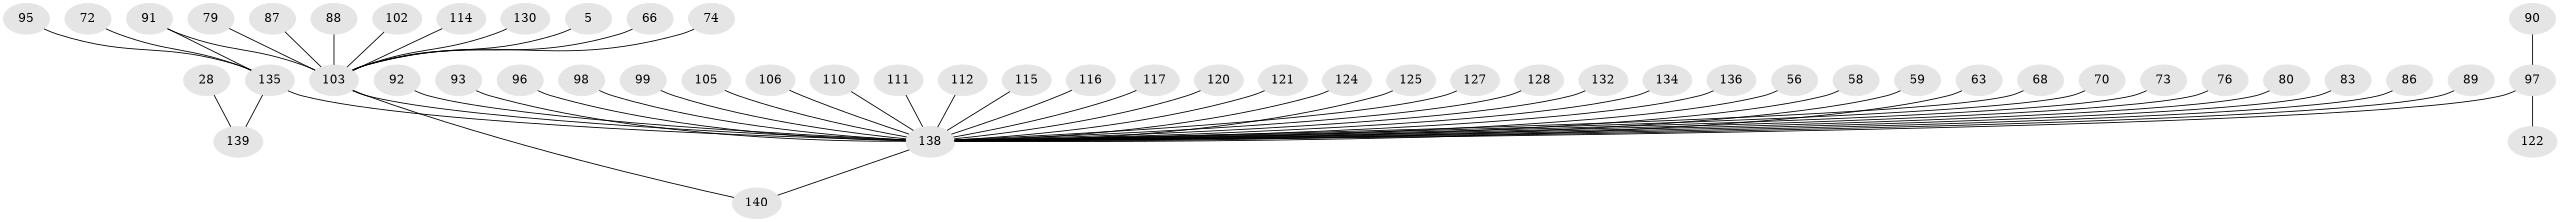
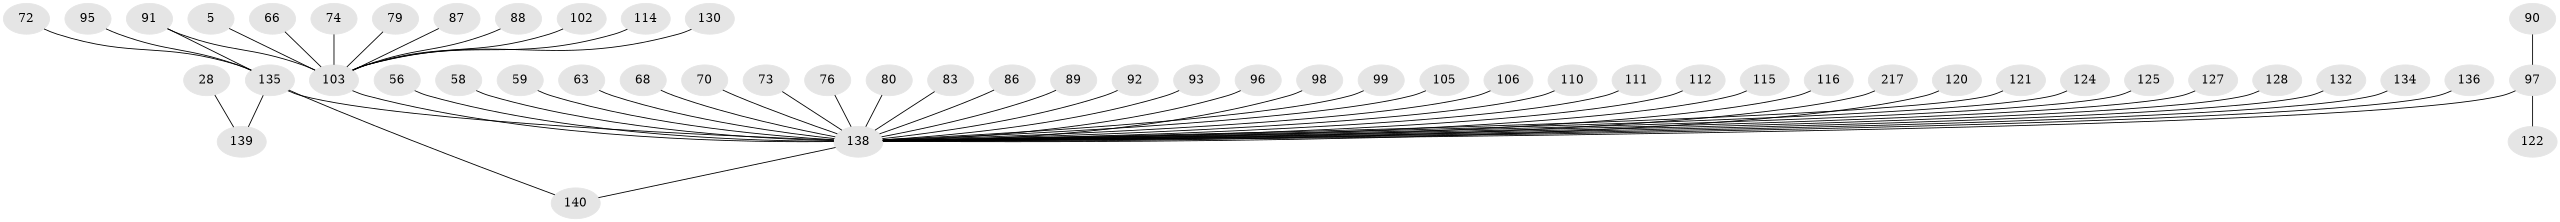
  graph {
    node [color=gray90 style=filled]
    n1 [label=103 super="+54+33+78+75"]
    138 [super="+38+77+119+131+23+40+50+129"]
    140 [super="+118+126+137"]
    5
    135 [super="+16+60+15+113"]
    139
    28
    56
    58
    59
    63
    66
    68
    70
    72
    73
    74
    76
    79
    80
    83
    86 [super="+62"]
    87
    88
    89
    97 [super="+46+55+61+67+82"]
    122
    90
    91
    92 [super="+11+41"]
    93
    95
    96
    98
    99
    102
    105
    106
    110
    111
    112
    114 [super="+84"]
    115
    116
-   117
+   117 [label=217]
    120
    121
    124
    125
    127 [super="+94"]
    128 [super="+108"]
    130
    132 [super="+123"]
    134 [super="+100"]
    136
    n1 -- 138 [weight=16]
-   n1 -- 140 [weight=4]
+   135 -- 140 [weight=4]
    138 -- 140 [weight=4]
    5 -- n1
    135 -- 138 [weight=9]
    135 -- 139
    28 -- 139
    56 -- 138
    58 -- 138
    59 -- 138
    63 -- 138 [weight=2]
    66 -- n1
    68 -- 138
    70 -- 138
    72 -- 135
    73 -- 138
    74 -- n1
    76 -- 138 [weight=2]
    79 -- n1
    80 -- 138
    83 -- 138
    86 -- 138 [weight=3]
    87 -- n1
    88 -- n1
    89 -- 138
    97 -- 138 [weight=5]
    97 -- 122
    90 -- 97
    91 -- n1
    91 -- 135
    92 -- 138 [weight=2]
    93 -- 138
    95 -- 135
    96 -- 138
    98 -- 138
    99 -- 138
    102 -- n1
    105 -- 138
    106 -- 138
    110 -- 138
    111 -- 138
    112 -- 138
    114 -- n1
    115 -- 138 [weight=2]
    116 -- 138 [weight=2]
    117 -- 138
    120 -- 138
    121 -- 138
    124 -- 138 [weight=2]
    125 -- 138
    127 -- 138 [weight=3]
    128 -- 138
    130 -- n1
    132 -- 138
    134 -- 138
    136 -- 138
  }
